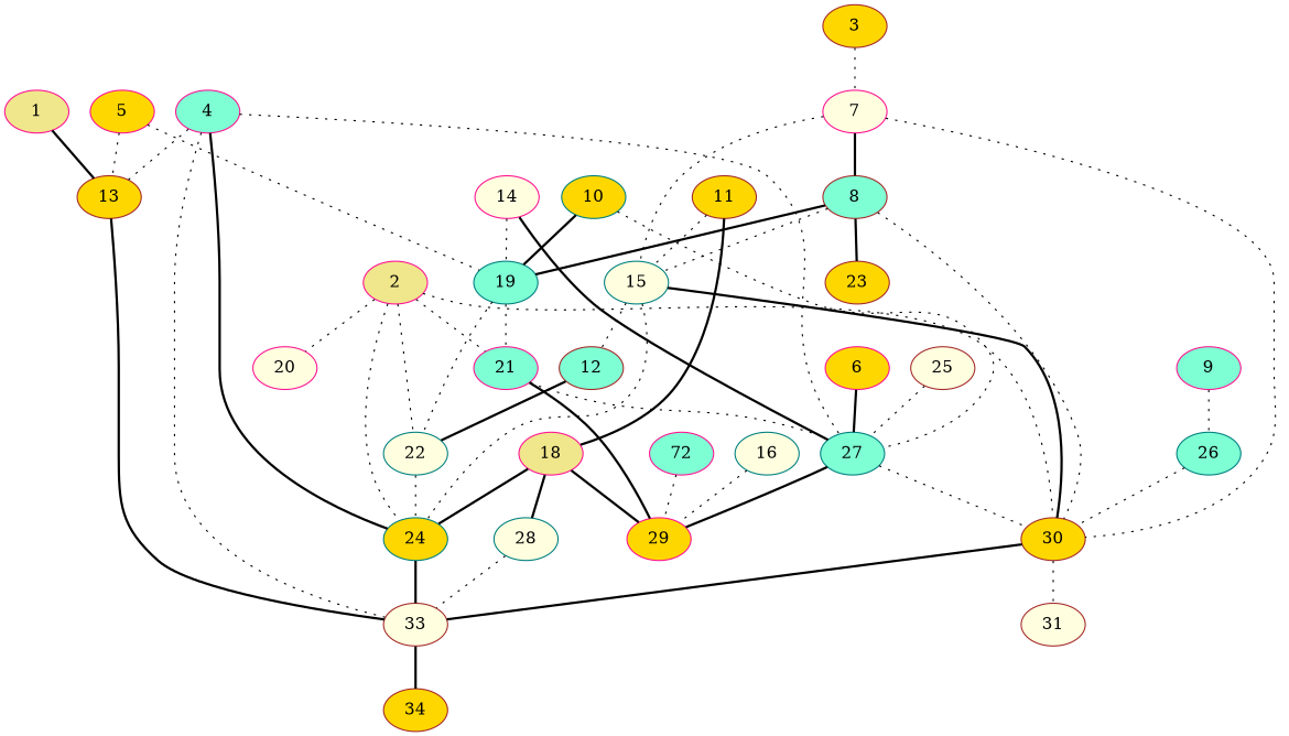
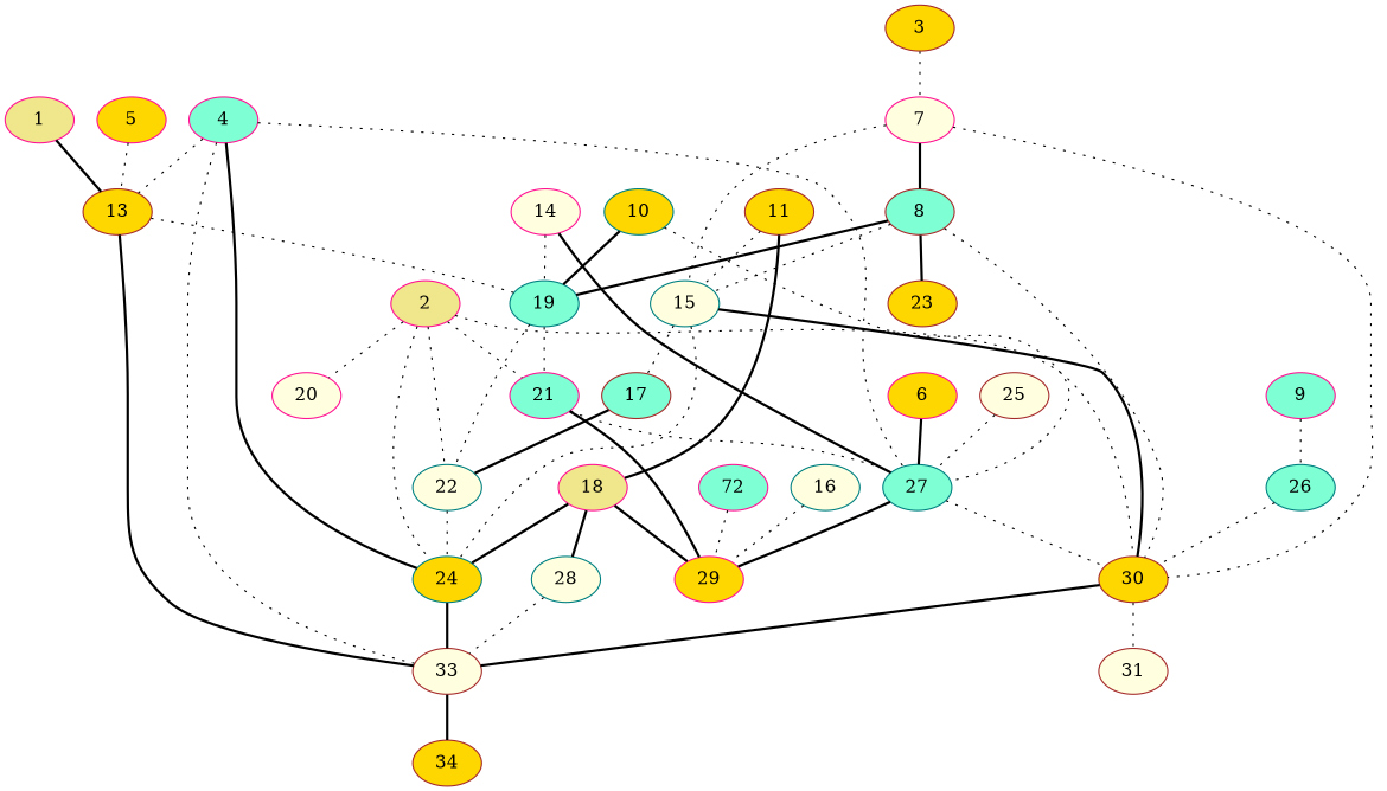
  graph {
    node [color=deeppink fillcolor=gold style=filled]
    edge [style=dotted weight=1.0]
    1 [fillcolor=khaki]
    13 [color=brown]
    33 [color=brown fillcolor=lightyellow]
    19 [color=teal fillcolor=aquamarine]
    2 [fillcolor=khaki]
    20 [fillcolor=lightyellow]
    21 [fillcolor=aquamarine]
    22 [color=teal fillcolor=lightyellow]
    24 [color=teal]
    30 [color=brown]
    27 [color=teal fillcolor=aquamarine]
    29
    31 [color=brown fillcolor=lightyellow]
    3 [color=brown]
    7 [fillcolor=lightyellow]
    8 [color=brown fillcolor=aquamarine]
    15 [color=teal fillcolor=lightyellow]
    4 [fillcolor=aquamarine]
    34 [color=brown]
    5
    6
    23 [color=brown]
-   17 [color=brown fillcolor=aquamarine label=12]
+   17 [color=brown fillcolor=aquamarine]
    9 [fillcolor=aquamarine]
    26 [color=teal fillcolor=aquamarine]
    10 [color=teal]
    11 [color=brown]
    18 [fillcolor=khaki]
    28 [color=teal fillcolor=lightyellow]
    n30 [fillcolor=aquamarine label=72]
    14 [fillcolor=lightyellow]
    16 [color=teal fillcolor=lightyellow]
    25 [color=brown fillcolor=lightyellow]
    1 -- 13 [style=bold]
    13 -- 33 [style=bold weight=2.0]
-   5 -- 19
+   13 -- 19
    33 -- 34 [style=bold]
    19 -- 21 [weight=2.0]
    19 -- 22
    2 -- 20
    2 -- 21
    2 -- 22 [weight=2.0]
    2 -- 24
    2 -- 30
    21 -- 27 [weight=2.0]
    21 -- 29 [style=bold weight=2.0]
    22 -- 24 [weight=2.0]
    24 -- 33 [style=bold weight=2.0]
    30 -- 33 [style=bold]
    30 -- 31
    27 -- 30
    27 -- 29 [style=bold]
    3 -- 7
    7 -- 30
    7 -- 8 [style=bold]
    7 -- 15
    8 -- 19 [style=bold weight=4.0]
    8 -- 30
    8 -- 15
    8 -- 23 [style=bold]
    15 -- 24
    15 -- 30 [style=bold]
    15 -- 17
    4 -- 13 [weight=2.0]
    4 -- 33
    4 -- 24 [style=bold]
    4 -- 27
    5 -- 13
    6 -- 27 [style=bold]
    17 -- 22 [style=bold]
    9 -- 26
    26 -- 30
    10 -- 19 [style=bold]
    10 -- 27
    11 -- 15
    11 -- 18 [style=bold]
    18 -- 24 [style=bold]
    18 -- 29 [style=bold]
    18 -- 28 [style=bold]
    28 -- 33
    n30 -- 29
    14 -- 19
    14 -- 27 [style=bold]
    16 -- 29
    25 -- 27
  }
